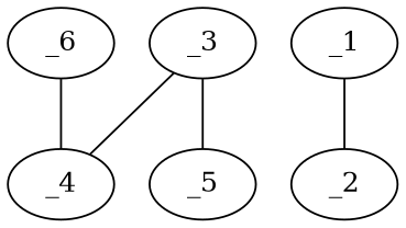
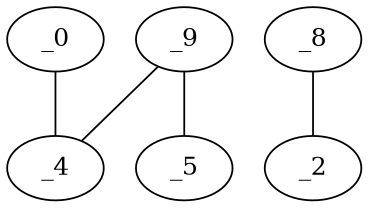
  graph {
-   _0 [x=1.5 y=1.74 label=_6]
+   _0 [x=1.5 y=1.74]
    _4 [x=0.57934 y=3.03001]
-   _1 [x=2.58724 y=2.91783]
+   _1 [x=2.58724 y=2.91783 label=_8]
    _2 [x=2.46378 y=0.559525]
    _5 [x=0.846175 y=1.45178]
-   _3 [x=0.624373 y=0.472122]
+   _3 [x=0.624373 y=0.472122 label=_9]
    _0 -- _4
    _1 -- _2
    _3 -- _4
    _3 -- _5
  }
